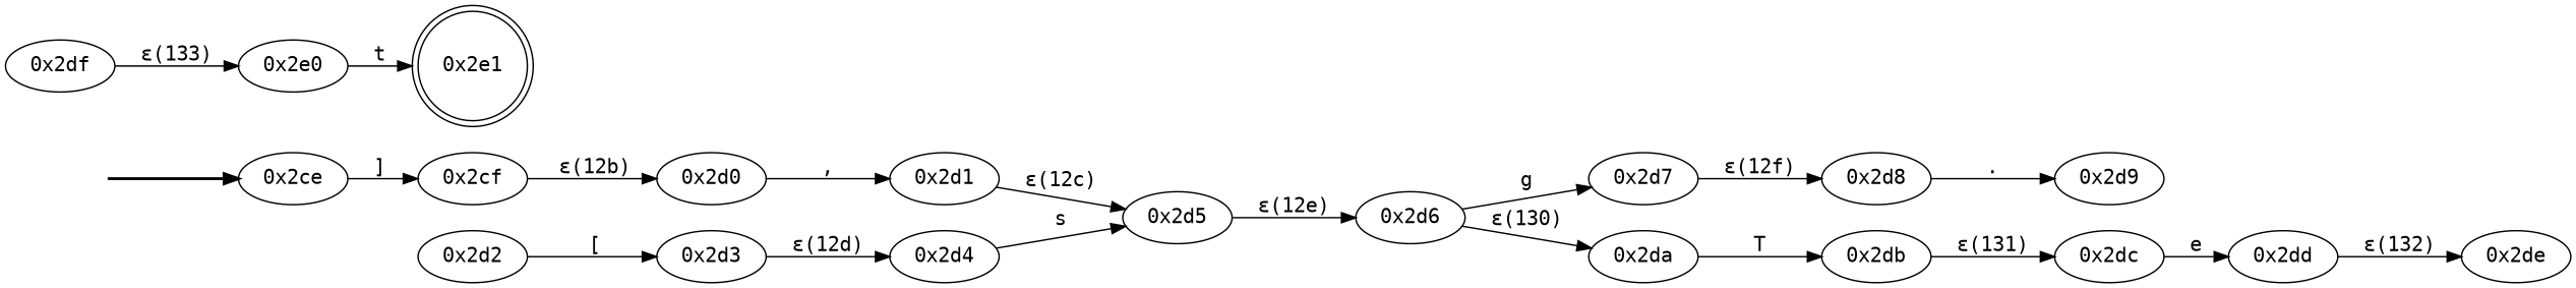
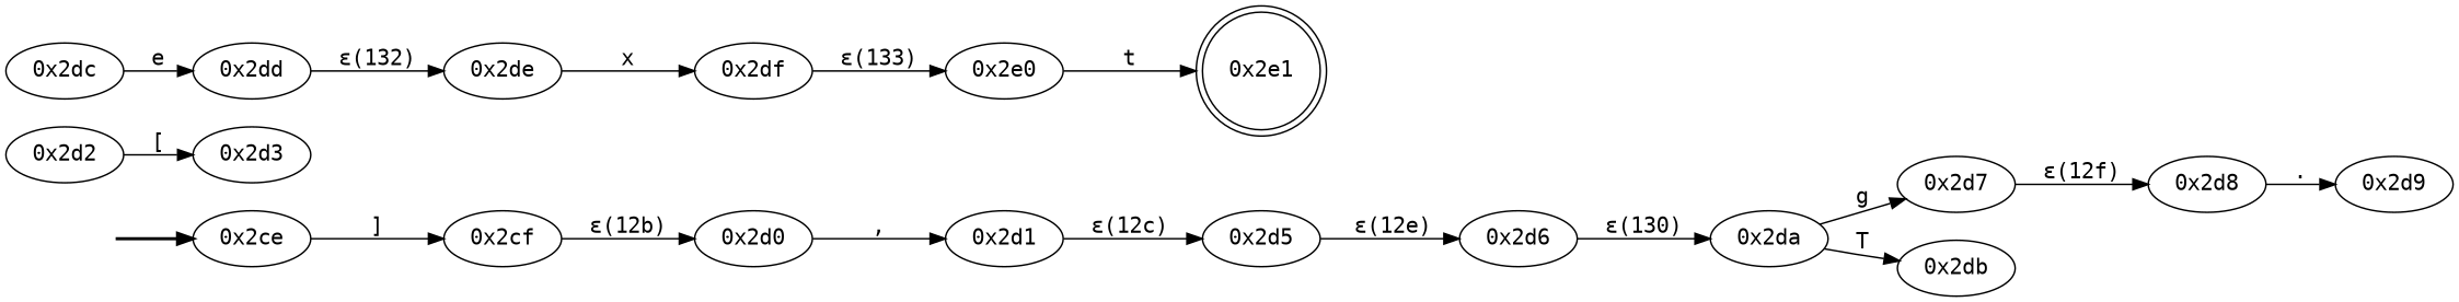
  digraph {
    fontname="DejaVu Sans Mono"
    rankdir=LR
    node [fontname="DejaVu Sans Mono"]
    edge [fontname="DejaVu Sans Mono"]
    fake [style=invisible]
    "0x2ce" [root=true]
    "0x2cf"
    "0x2d0"
    "0x2d1"
    "0x2d5"
    "0x2d2"
    "0x2d3"
-   "0x2d4"
    "0x2d6"
    "0x2d7"
    "0x2da"
    "0x2d8"
    "0x2d9"
    "0x2db"
    "0x2dc"
    "0x2dd"
    "0x2de"
    "0x2df"
    "0x2e0"
    "0x2e1" [shape=doublecircle]
    fake -> "0x2ce" [style=bold]
    "0x2ce" -> "0x2cf" [label="]"]
    "0x2cf" -> "0x2d0" [label="ε(12b)"]
    "0x2d0" -> "0x2d1" [label=","]
    "0x2d1" -> "0x2d5" [label="ε(12c)"]
    "0x2d5" -> "0x2d6" [label="ε(12e)"]
    "0x2d2" -> "0x2d3" [label="["]
-   "0x2d3" -> "0x2d4" [label="ε(12d)"]
-   "0x2d4" -> "0x2d5" [label=s]
-   "0x2d6" -> "0x2d7" [label=g]
+   "0x2da" -> "0x2d7" [label=g]
    "0x2d6" -> "0x2da" [label="ε(130)"]
    "0x2d7" -> "0x2d8" [label="ε(12f)"]
    "0x2da" -> "0x2db" [label=T]
    "0x2d8" -> "0x2d9" [label="."]
-   "0x2db" -> "0x2dc" [label="ε(131)"]
    "0x2dc" -> "0x2dd" [label=e]
    "0x2dd" -> "0x2de" [label="ε(132)"]
+   "0x2de" -> "0x2df" [label=x]
    "0x2df" -> "0x2e0" [label="ε(133)"]
    "0x2e0" -> "0x2e1" [label=t]
  }
